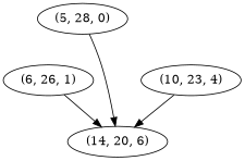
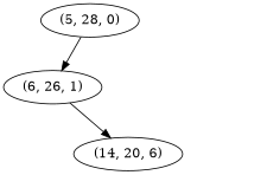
  digraph {
    "(5, 28, 0)"
    "(6, 26, 1)"
    "(14, 20, 6)"
-   "(10, 23, 4)"
-   "(5, 28, 0)" -> "(14, 20, 6)"
+   "(5, 28, 0)" -> "(6, 26, 1)"
    "(6, 26, 1)" -> "(14, 20, 6)"
-   "(10, 23, 4)" -> "(14, 20, 6)"
  }
